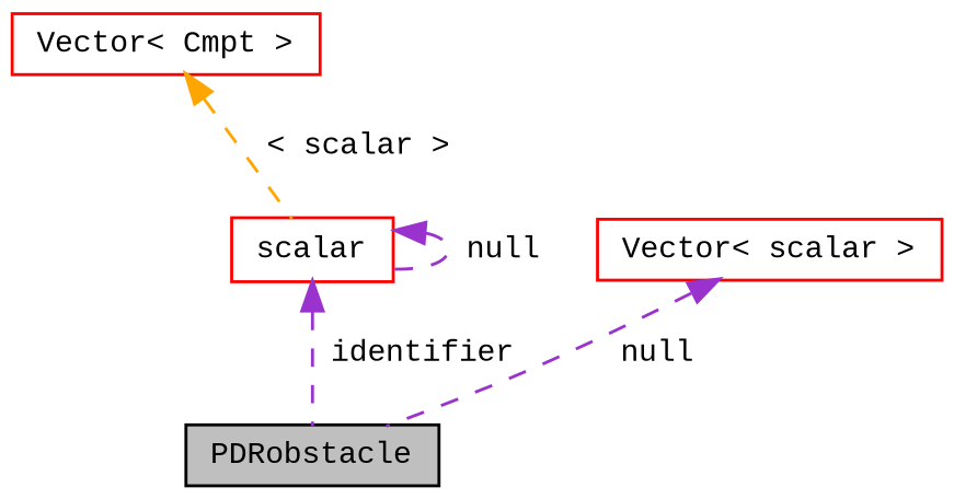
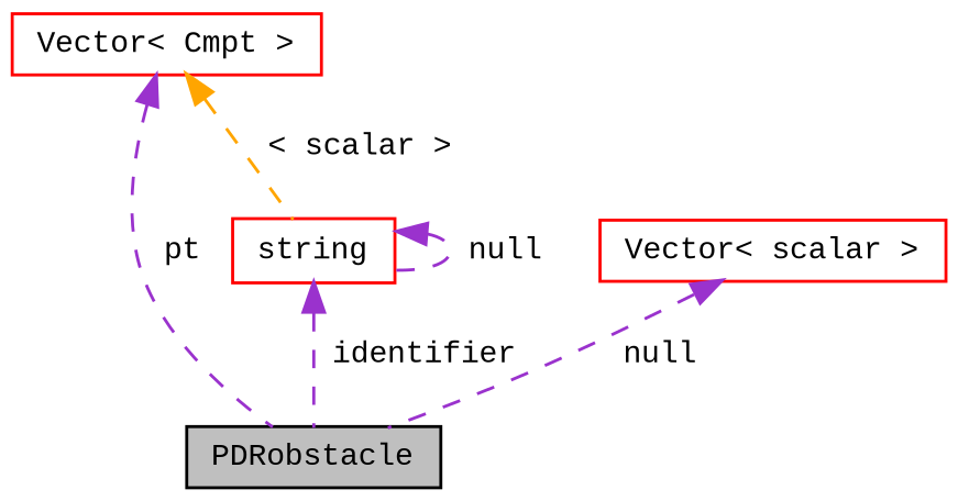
  digraph {
    fontname="Liberation Mono"
    node [color=red fontname="Liberation Mono" fontsize=10 shape=record]
    edge [color=darkorchid3 dir=back fontname="Liberation Mono" fontsize=10 labelfontname=Helvetica labelfontsize=10 style=dashed]
    n1 [color=black fillcolor=grey75 fontcolor=black height=0.2 label=PDRobstacle style=filled width=0.4]
    n2 [height=0.2 label="Vector\< Cmpt \>" width=0.4]
-   n3 [height=0.2 label=scalar width=0.4]
+   n3 [height=0.2 label=string width=0.4]
    n4 [height=0.2 label="Vector\< scalar \>" width=0.4]
+   n2 -> n1 [label=" pt"]
    n2 -> n3 [color=orange label=" \< scalar \>"]
    n3 -> n1 [label=" identifier"]
    n3 -> n3 [label=" null"]
    n4 -> n1 [label=" null"]
  }
